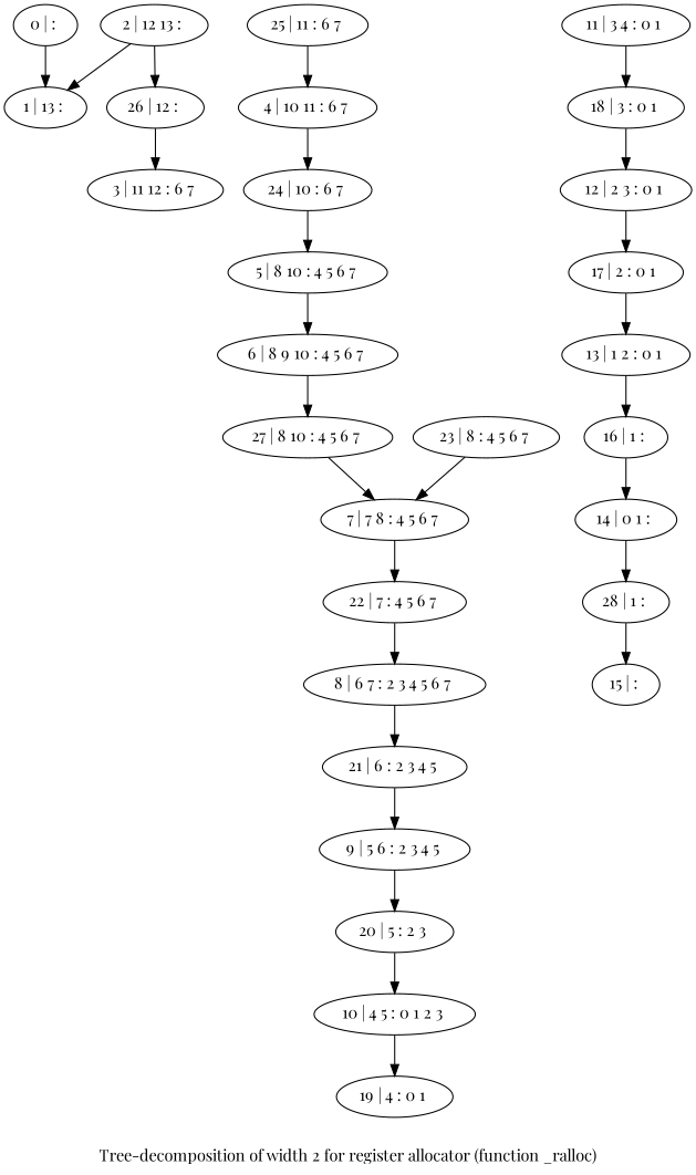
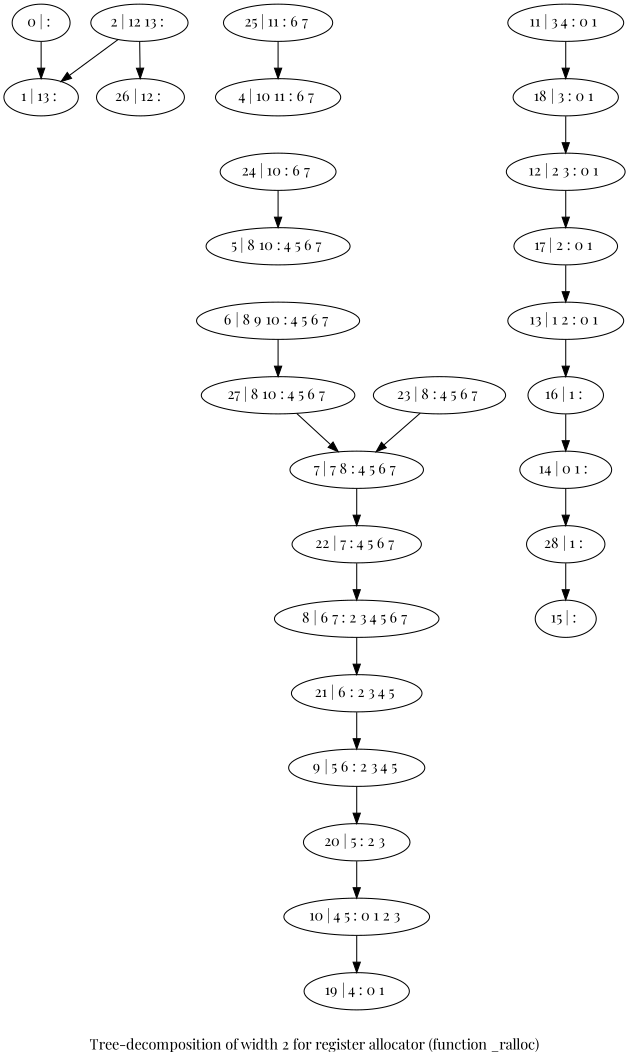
  digraph {
    fontname="Playfair Display"
    label="Tree-decomposition of width 2 for register allocator (function _ralloc)"
    node [fontname="Playfair Display"]
    edge [fontname="Playfair Display"]
    n1 [label="0 | : "]
    n2 [label="1 | 13 : "]
    n3 [label="2 | 12 13 : "]
    n4 [label="26 | 12 : "]
-   n5 [label="3 | 11 12 : 6 7 "]
    n6 [label="25 | 11 : 6 7 "]
    n7 [label="4 | 10 11 : 6 7 "]
    n8 [label="24 | 10 : 6 7 "]
    n9 [label="5 | 8 10 : 4 5 6 7 "]
    n10 [label="6 | 8 9 10 : 4 5 6 7 "]
    n11 [label="27 | 8 10 : 4 5 6 7 "]
    n12 [label="7 | 7 8 : 4 5 6 7 "]
    n13 [label="22 | 7 : 4 5 6 7 "]
    n14 [label="8 | 6 7 : 2 3 4 5 6 7 "]
    n15 [label="21 | 6 : 2 3 4 5 "]
    n16 [label="9 | 5 6 : 2 3 4 5 "]
    n17 [label="20 | 5 : 2 3 "]
    n18 [label="10 | 4 5 : 0 1 2 3 "]
    n19 [label="19 | 4 : 0 1 "]
    n20 [label="11 | 3 4 : 0 1 "]
    n21 [label="18 | 3 : 0 1 "]
    n22 [label="12 | 2 3 : 0 1 "]
    n23 [label="17 | 2 : 0 1 "]
    n24 [label="13 | 1 2 : 0 1 "]
    n25 [label="16 | 1 : "]
    n26 [label="14 | 0 1 : "]
    n27 [label="28 | 1 : "]
    n28 [label="15 | : "]
    n29 [label="23 | 8 : 4 5 6 7 "]
    n1 -> n2
    n3 -> n2
    n3 -> n4
-   n4 -> n5
    n6 -> n7
-   n7 -> n8
    n8 -> n9
-   n9 -> n10
    n10 -> n11
    n11 -> n12
    n12 -> n13
    n13 -> n14
    n14 -> n15
    n15 -> n16
    n16 -> n17
    n17 -> n18
    n18 -> n19
    n20 -> n21
    n21 -> n22
    n22 -> n23
    n23 -> n24
    n24 -> n25
    n25 -> n26
    n26 -> n27
    n27 -> n28
    n29 -> n12
  }
